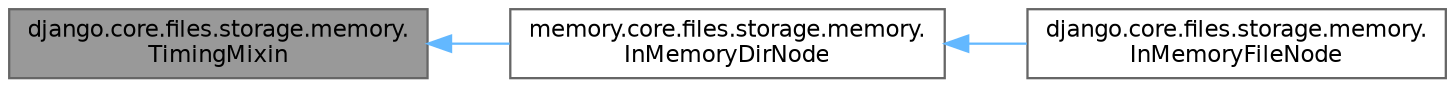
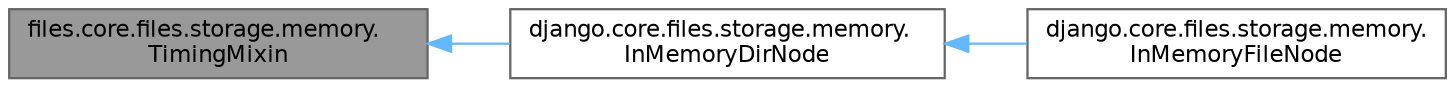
  digraph {
    rankdir=LR
    node [color=gray40 fillcolor=white fontname=Helvetica fontsize=10 shape=box style=filled]
    edge [color=steelblue1 dir=back fontname=Helvetica fontsize=10 labelfontname=Helvetica labelfontsize=10 style=solid]
-   n1 [fillcolor=grey60 fontcolor=black height=0.2 label="django.core.files.storage.memory.\lTimingMixin" width=0.4]
-   n2 [height=0.2 label="memory.core.files.storage.memory.\lInMemoryDirNode" width=0.4]
+   n1 [fillcolor=grey60 fontcolor=black height=0.2 label="files.core.files.storage.memory.\lTimingMixin" width=0.4]
+   n2 [height=0.2 label="django.core.files.storage.memory.\lInMemoryDirNode" width=0.4]
    n3 [height=0.2 label="django.core.files.storage.memory.\lInMemoryFileNode" width=0.4]
    n1 -> n2
    n2 -> n3
  }
